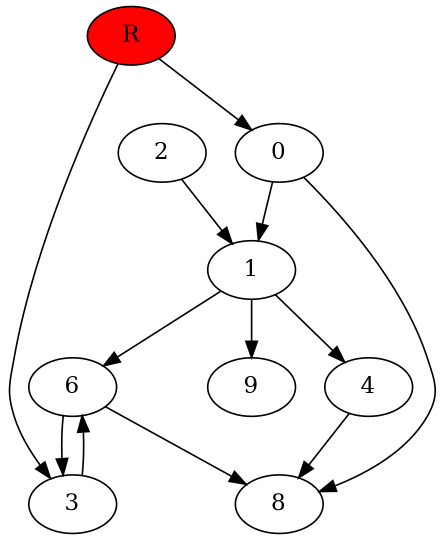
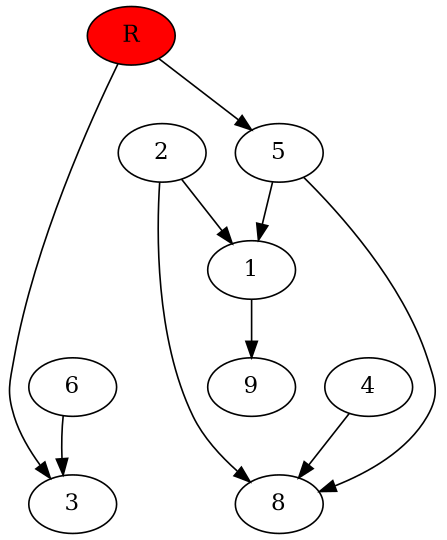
  digraph {
    1
    4
    6
    9
    8
    3
    2
-   5 [label=0]
+   5
    R [fillcolor="#ff0000" style=filled]
-   1 -> 4
-   1 -> 6
    1 -> 9
    4 -> 8
    6 -> 3
-   3 -> 6
    2 -> 1
-   6 -> 8
+   2 -> 8
    5 -> 1
    5 -> 8
    R -> 3
    R -> 5
  }
